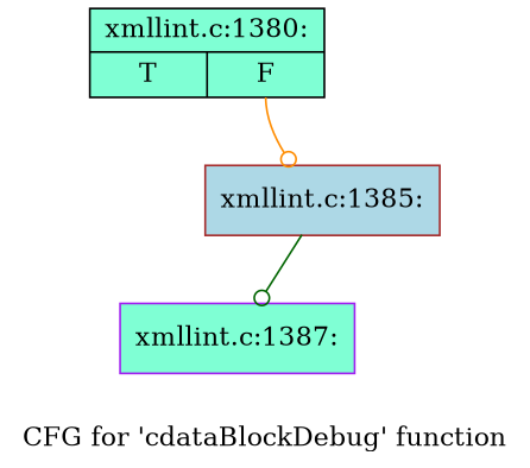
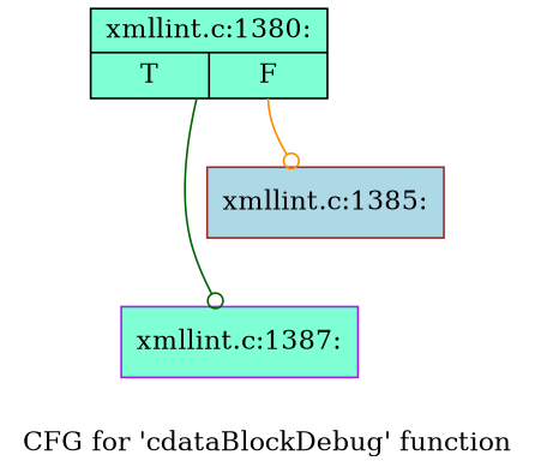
  digraph {
    label="CFG for 'cdataBlockDebug' function"
    node [fillcolor=aquamarine shape=record style=filled]
    edge [arrowhead=odot style=solid]
    n1 [color=black label="{xmllint.c:1380:|{<s0>T|<s1>F}}"]
    n2 [color=brown fillcolor=lightblue label="{xmllint.c:1385:}"]
    n3 [color=purple label="{xmllint.c:1387:}"]
    n1 -> n2 [color=darkorange tailport=s1]
-   n2 -> n3 [color=darkgreen]
+   n1 -> n3 [color=darkgreen]
  }
